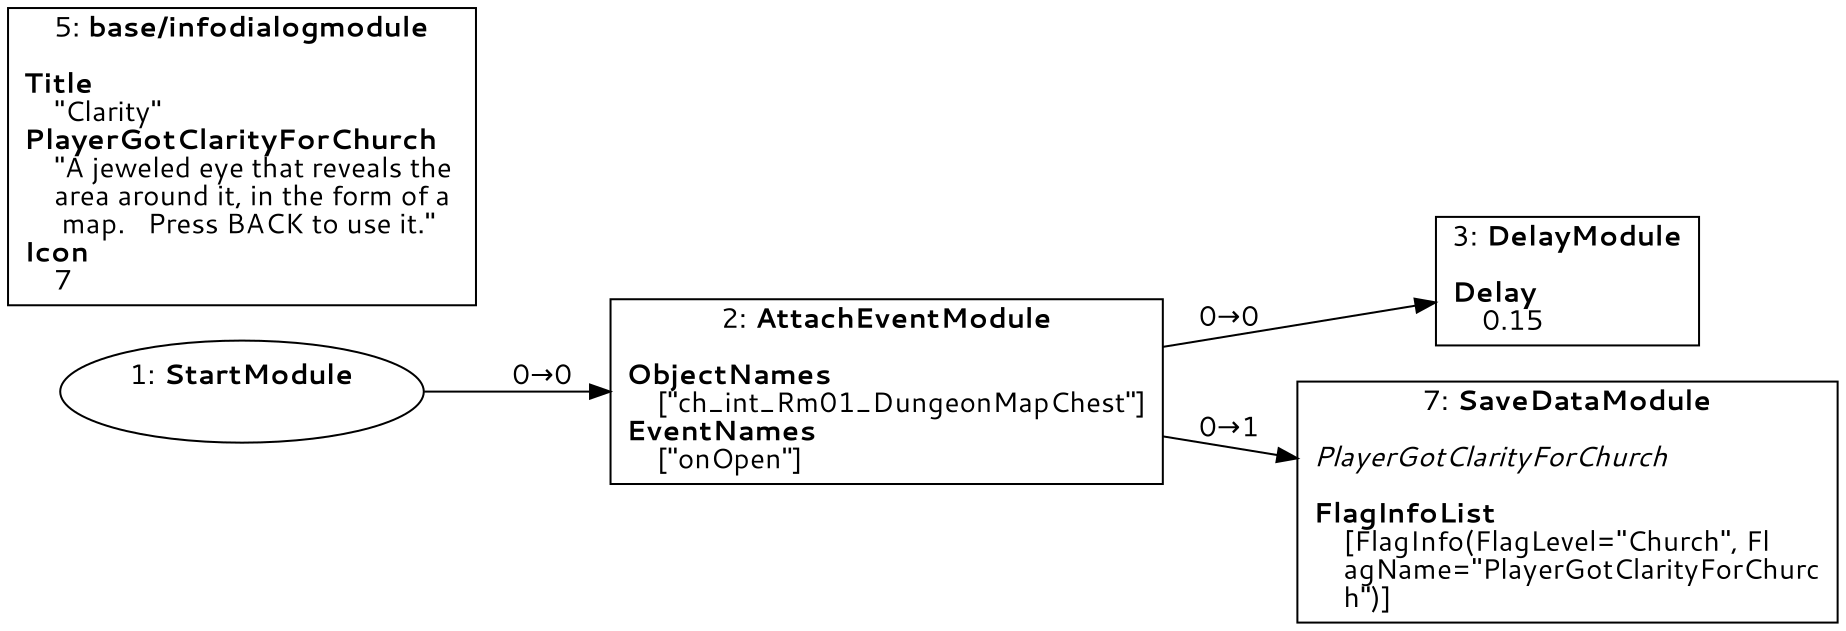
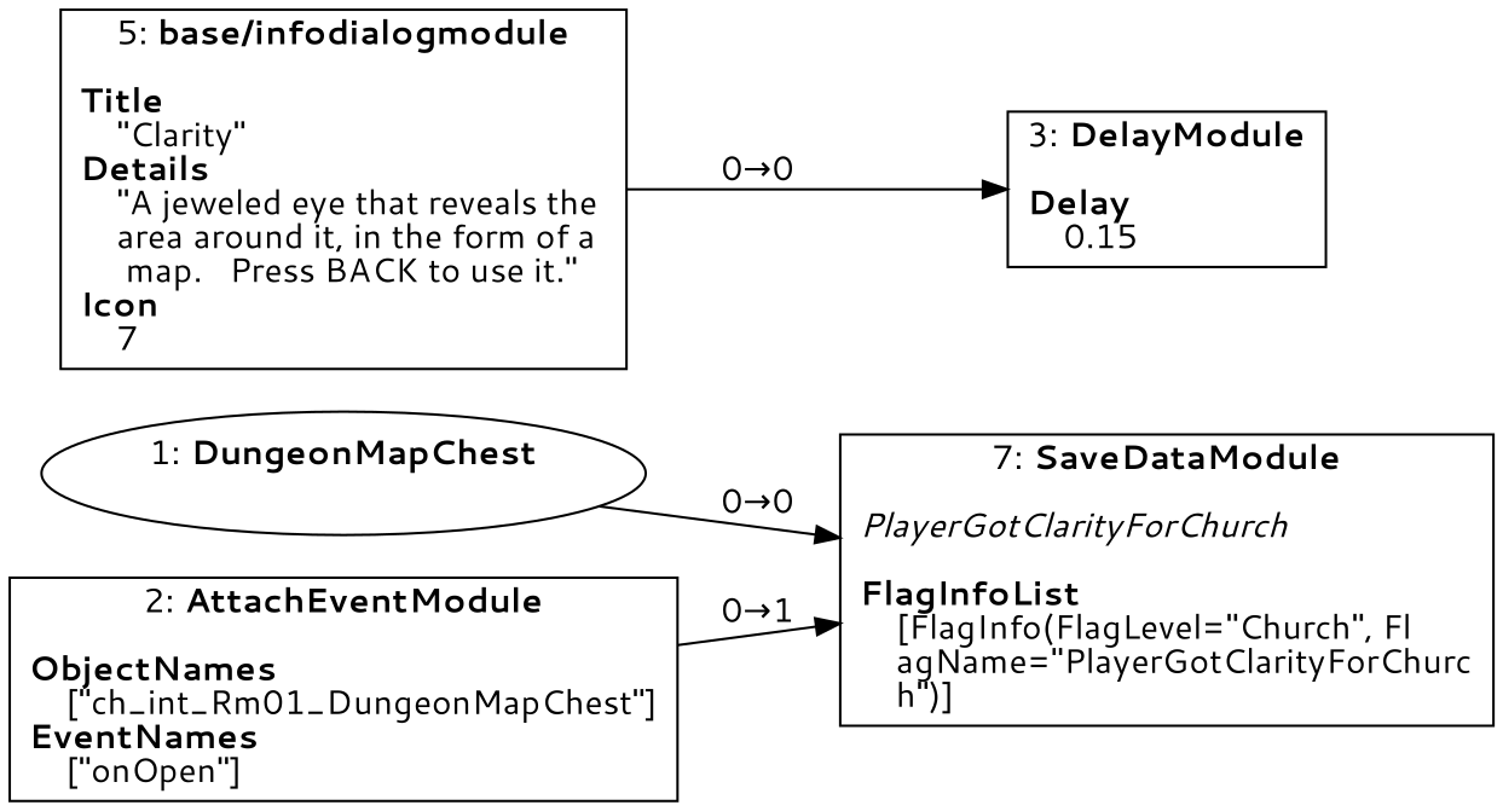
  digraph {
    fontname="Segoe UI"
    rankdir=LR
    splines=spline
    node [fontname="Segoe UI" shape=box]
    edge [fontname="Segoe UI"]
-   n1 [label=<1: <b>StartModule</b><br/><br/>> shape=oval]
+   n1 [label=<1: <b>DungeonMapChest</b><br/><br/>> shape=oval]
    n2 [label=<2: <b>AttachEventModule</b><br/><br/><b>ObjectNames</b><br align="left"/>    [&quot;ch_int_Rm01_DungeonMapChest&quot;]<br align="left"/><b>EventNames</b><br align="left"/>    [&quot;onOpen&quot;]<br align="left"/>>]
    n3 [label=<3: <b>DelayModule</b><br/><br/><b>Delay</b><br align="left"/>    0.15<br align="left"/>>]
    n4 [label=<7: <b>SaveDataModule</b><br/><br/><i>PlayerGotClarityForChurch<br align="left"/></i><br align="left"/><b>FlagInfoList</b><br align="left"/>    [FlagInfo(FlagLevel=&quot;Church&quot;, Fl<br align="left"/>    agName=&quot;PlayerGotClarityForChurc<br align="left"/>    h&quot;)]<br align="left"/>>]
-   n5 [label=<5: <b>base/infodialogmodule</b><br/><br/><b>Title</b><br align="left"/>    &quot;Clarity&quot;<br align="left"/><b>PlayerGotClarityForChurch</b><br align="left"/>    &quot;A jeweled eye that reveals the <br align="left"/>    area around it, in the form of a<br align="left"/>     map.   Press BACK to use it.&quot;<br align="left"/><b>Icon</b><br align="left"/>    7<br align="left"/>>]
-   n1 -> n2 [label="0→0"]
-   n2 -> n3 [label="0→0"]
+   n5 [label=<5: <b>base/infodialogmodule</b><br/><br/><b>Title</b><br align="left"/>    &quot;Clarity&quot;<br align="left"/><b>Details</b><br align="left"/>    &quot;A jeweled eye that reveals the <br align="left"/>    area around it, in the form of a<br align="left"/>     map.   Press BACK to use it.&quot;<br align="left"/><b>Icon</b><br align="left"/>    7<br align="left"/>>]
+   n1 -> n4 [label="0→0"]
+   n5 -> n3 [label="0→0"]
    n2 -> n4 [label="0→1"]
  }
